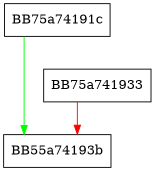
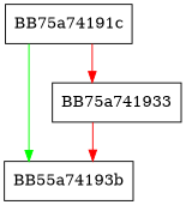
  digraph {
    splines=ortho
    node [shape=box]
    edge [color=red]
    n1 [label=BB55a74193b]
    BB75a74191c
    BB75a741933
    BB75a74191c -> n1 [color=green]
+   BB75a74191c -> BB75a741933
    BB75a741933 -> n1
  }
